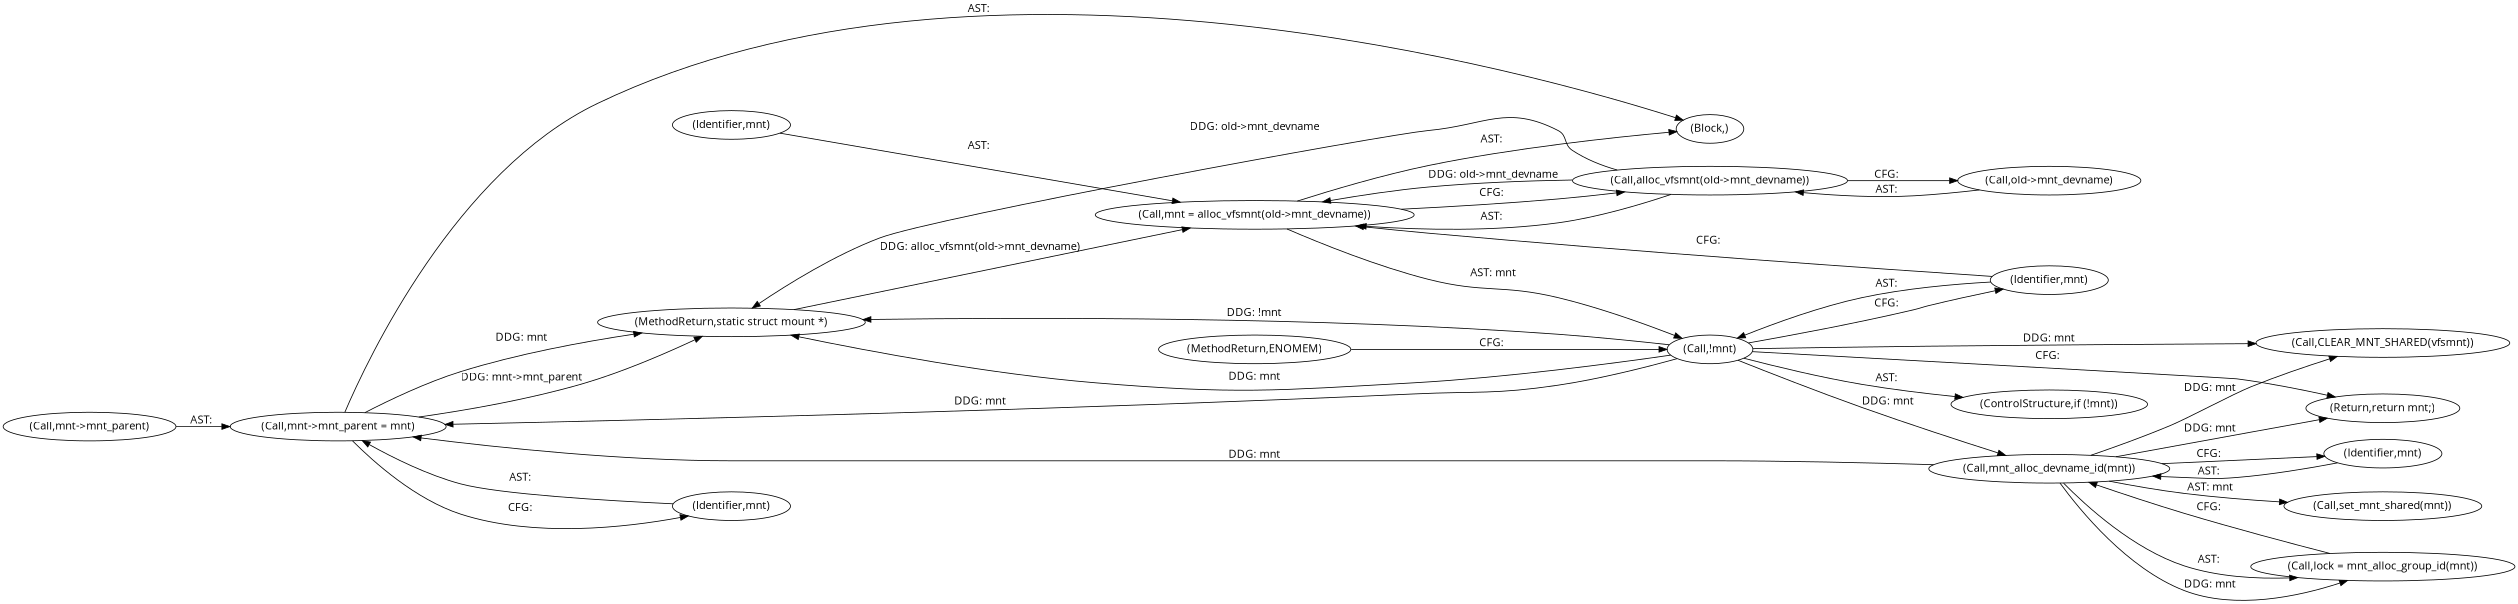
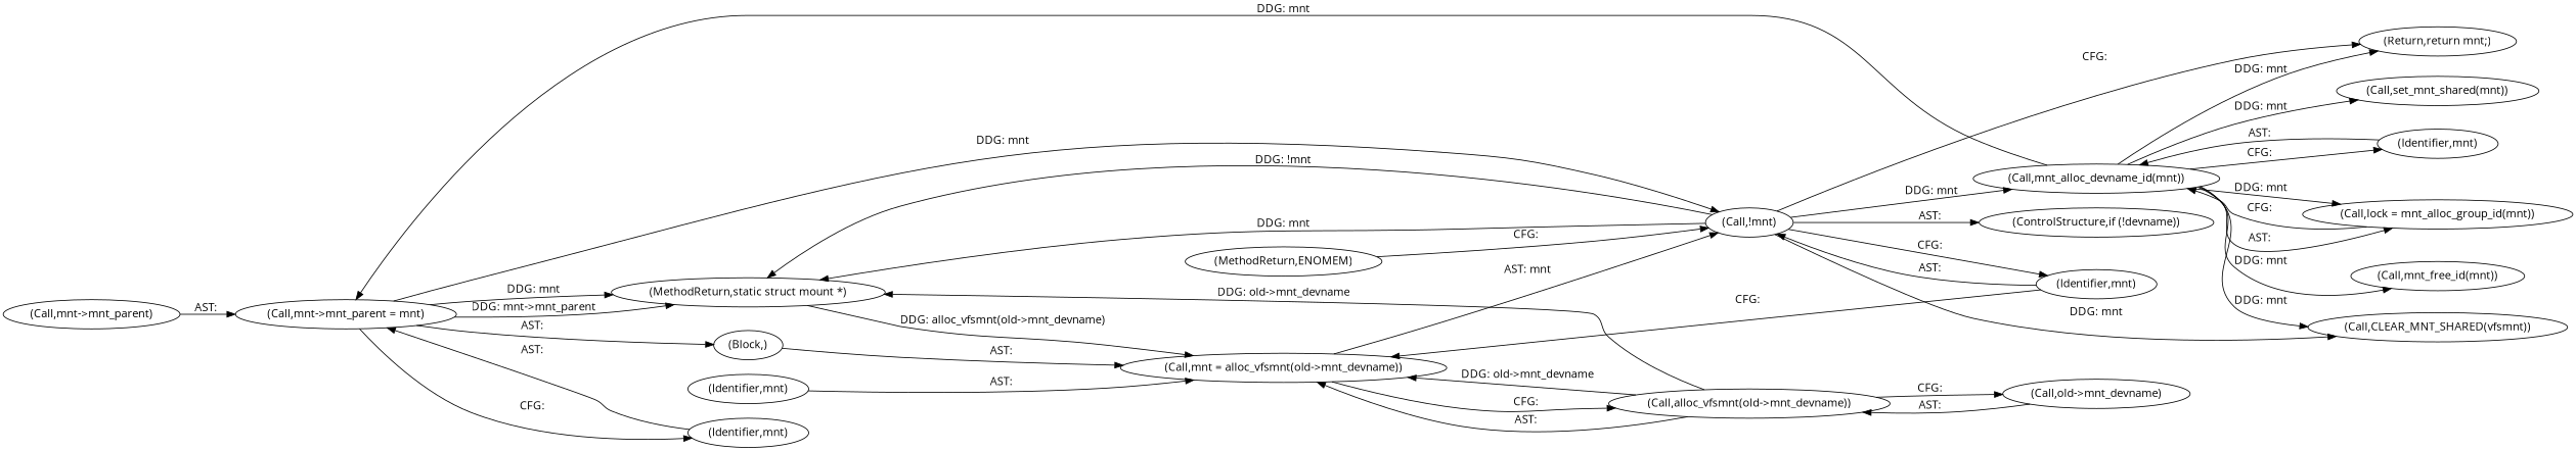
  digraph {
    fontname="Open Sans"
    rankdir=LR
    node [fontname="Open Sans"]
    edge [fontname="Open Sans"]
    n1 [label="(Call,mnt->mnt_parent = mnt)"]
    n2 [label="(MethodReturn,static struct mount *)"]
    n3 [label="(Block,)"]
    n4 [label="(Identifier,mnt)"]
    n5 [label="(Call,mnt = alloc_vfsmnt(old->mnt_devname))"]
    n6 [label="(Call,mnt_alloc_devname_id(mnt))"]
    n7 [label="(Identifier,mnt)"]
    n8 [label="(Call,CLEAR_MNT_SHARED(vfsmnt))"]
    n9 [label="(Call,lock = mnt_alloc_group_id(mnt))"]
+   n10 [label="(Call,mnt_free_id(mnt))"]
    n11 [label="(Return,return mnt;)"]
    n12 [label="(Call,set_mnt_shared(mnt))"]
    n13 [label="(Call,!mnt)"]
-   n14 [label="(ControlStructure,if (!mnt))"]
+   n14 [label="(ControlStructure,if (!devname))"]
    n15 [label="(Identifier,mnt)"]
    n16 [label="(Call,alloc_vfsmnt(old->mnt_devname))"]
    n17 [label="(Call,old->mnt_devname)"]
    n18 [label="(Call,mnt->mnt_parent)"]
    n19 [label="(Identifier,mnt)"]
    n20 [label="(MethodReturn,ENOMEM)"]
    n1 -> n2 [label="DDG: mnt->mnt_parent"]
    n1 -> n2 [label="DDG: mnt"]
    n1 -> n3 [label="AST: "]
    n1 -> n4 [label="CFG: "]
    n2 -> n5 [label="DDG: alloc_vfsmnt(old->mnt_devname)"]
    n4 -> n1 [label="AST: "]
-   n5 -> n3 [label="AST: "]
+   n3 -> n5 [label="AST: "]
    n5 -> n13 [label="AST: mnt"]
    n5 -> n16 [label="CFG: "]
    n6 -> n1 [label="DDG: mnt"]
    n6 -> n7 [label="CFG: "]
    n6 -> n8 [label="DDG: mnt"]
    n6 -> n9 [label="AST: "]
    n6 -> n9 [label="DDG: mnt"]
+   n6 -> n10 [label="DDG: mnt"]
    n6 -> n11 [label="DDG: mnt"]
-   n6 -> n12 [label="AST: mnt"]
+   n6 -> n12 [label="DDG: mnt"]
    n7 -> n6 [label="AST: "]
    n9 -> n6 [label="CFG: "]
-   n13 -> n1 [label="DDG: mnt"]
+   n1 -> n13 [label="DDG: mnt"]
    n13 -> n2 [label="DDG: !mnt"]
    n13 -> n2 [label="DDG: mnt"]
    n13 -> n6 [label="DDG: mnt"]
    n13 -> n8 [label="DDG: mnt"]
    n13 -> n11 [label="CFG: "]
    n13 -> n14 [label="AST: "]
    n13 -> n15 [label="CFG: "]
    n15 -> n5 [label="CFG: "]
    n15 -> n13 [label="AST: "]
    n16 -> n2 [label="DDG: old->mnt_devname"]
    n16 -> n5 [label="AST: "]
    n16 -> n5 [label="DDG: old->mnt_devname"]
    n16 -> n17 [label="CFG: "]
    n17 -> n16 [label="AST: "]
    n18 -> n1 [label="AST: "]
    n19 -> n5 [label="AST: "]
    n20 -> n13 [label="CFG: "]
  }
